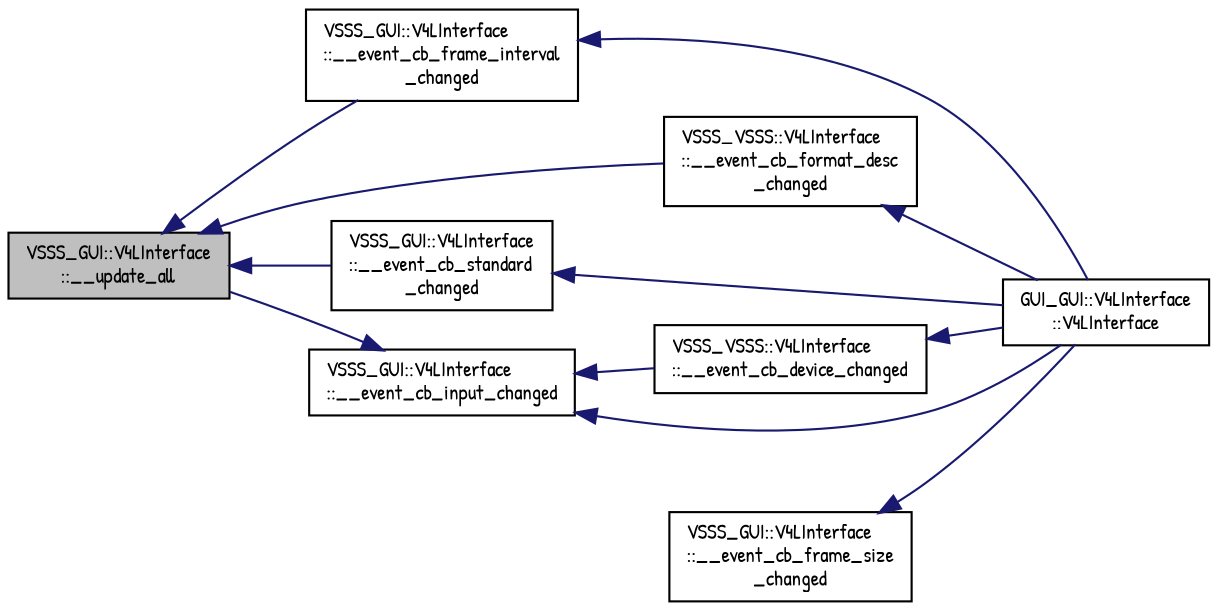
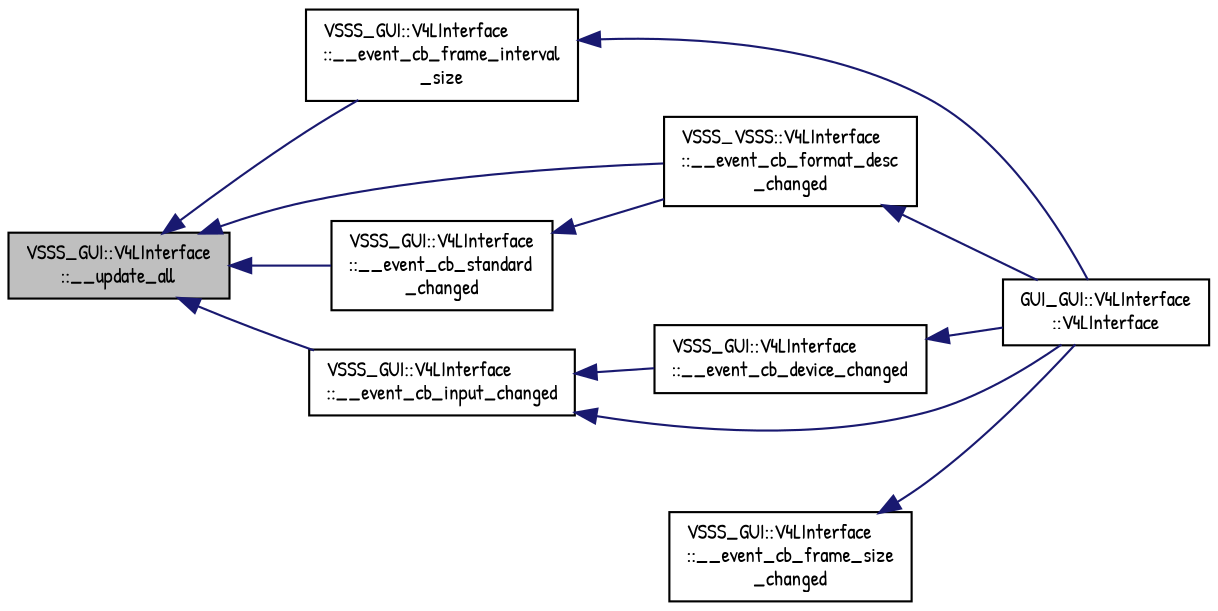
  digraph {
    fontname="Patrick Hand"
    rankdir=LR
    node [color=black fillcolor=white fontname="Patrick Hand" fontsize=10 shape=record style=filled]
    edge [color=midnightblue dir=back fontname="Patrick Hand" fontsize=10 labelfontname=Helvetica labelfontsize=10 style=solid]
    n1 [fillcolor=grey75 fontcolor=black height=0.2 label="VSSS_GUI::V4LInterface\l::__update_all" width=0.4]
    n2 [height=0.2 label="VSSS_VSSS::V4LInterface\l::__event_cb_format_desc\l_changed" width=0.4]
-   n3 [height=0.2 label="VSSS_GUI::V4LInterface\l::__event_cb_frame_interval\l_changed" width=0.4]
+   n3 [height=0.2 label="VSSS_GUI::V4LInterface\l::__event_cb_frame_interval\l_size" width=0.4]
    n4 [height=0.2 label="VSSS_GUI::V4LInterface\l::__event_cb_input_changed" width=0.4]
    n5 [height=0.2 label="VSSS_GUI::V4LInterface\l::__event_cb_standard\l_changed" width=0.4]
-   n6 [height=0.2 label="VSSS_VSSS::V4LInterface\l::__event_cb_device_changed" width=0.4]
+   n6 [height=0.2 label="VSSS_GUI::V4LInterface\l::__event_cb_device_changed" width=0.4]
    n7 [height=0.2 label="GUI_GUI::V4LInterface\l::V4LInterface" width=0.4]
    n8 [height=0.2 label="VSSS_GUI::V4LInterface\l::__event_cb_frame_size\l_changed" width=0.4]
    n1 -> n2
    n1 -> n3
-   n4 -> n1
+   n1 -> n4
    n1 -> n5
    n2 -> n7
    n3 -> n7
    n4 -> n6
    n4 -> n7
-   n5 -> n7
+   n5 -> n2
    n6 -> n7
    n8 -> n7
  }
